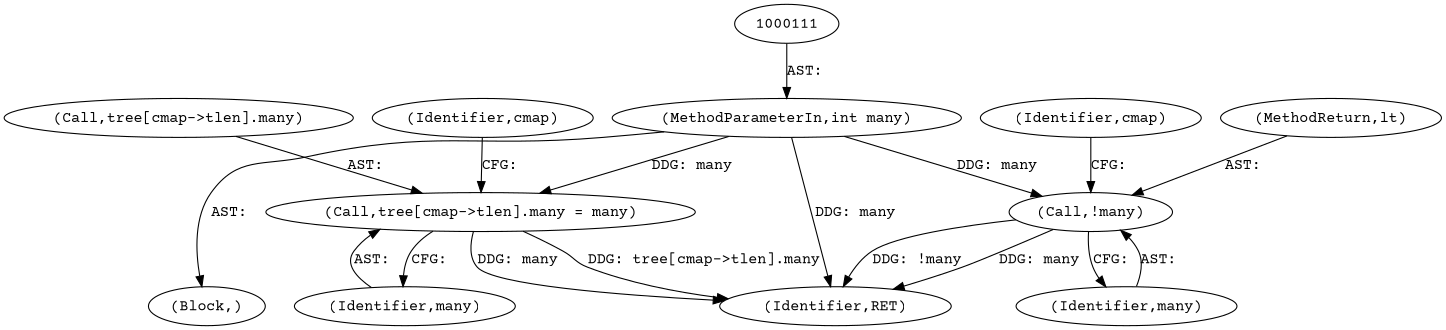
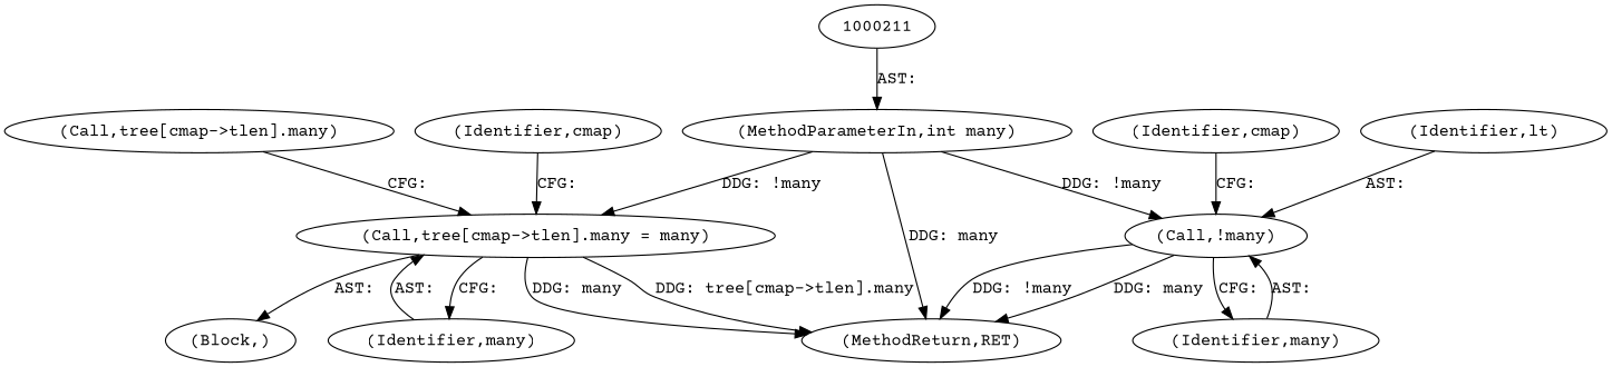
  digraph {
    fontname="Courier Prime"
    node [fontname="Courier Prime"]
    edge [fontname="Courier Prime"]
    n1 [label="(Call,tree[cmap->tlen].many = many)"]
    n2 [label="(Block,)"]
-   n3 [label="(Identifier,RET)"]
+   n3 [label="(MethodReturn,RET)"]
    n4 [label="(Identifier,many)"]
    n5 [label="(Call,!many)"]
    n6 [label="(Identifier,many)"]
    n7 [label="(MethodParameterIn,int many)"]
-   1000111
+   1000111 [label=1000211]
    n9 [label="(Identifier,cmap)"]
    n10 [label="(Call,tree[cmap->tlen].many)"]
    n11 [label="(Identifier,cmap)"]
-   n12 [label="(MethodReturn,lt)"]
-   n7 -> n2 [label="AST: "]
+   n12 [label="(Identifier,lt)"]
+   n1 -> n2 [label="AST: "]
    n1 -> n3 [label="DDG: tree[cmap->tlen].many"]
    n1 -> n3 [label="DDG: many"]
    n1 -> n4 [label="CFG: "]
    n4 -> n1 [label="AST: "]
    n5 -> n3 [label="DDG: !many"]
    n5 -> n3 [label="DDG: many"]
    n5 -> n6 [label="CFG: "]
    n6 -> n5 [label="AST: "]
-   n7 -> n1 [label="DDG: many"]
+   n7 -> n1 [label="DDG: !many"]
    n7 -> n3 [label="DDG: many"]
-   n7 -> n5 [label="DDG: many"]
+   n7 -> n5 [label="DDG: !many"]
    1000111 -> n7 [label="AST: "]
    n9 -> n1 [label="CFG: "]
-   n10 -> n1 [label="AST: "]
+   n10 -> n1 [label="CFG: "]
    n11 -> n5 [label="CFG: "]
    n12 -> n5 [label="AST: "]
  }
